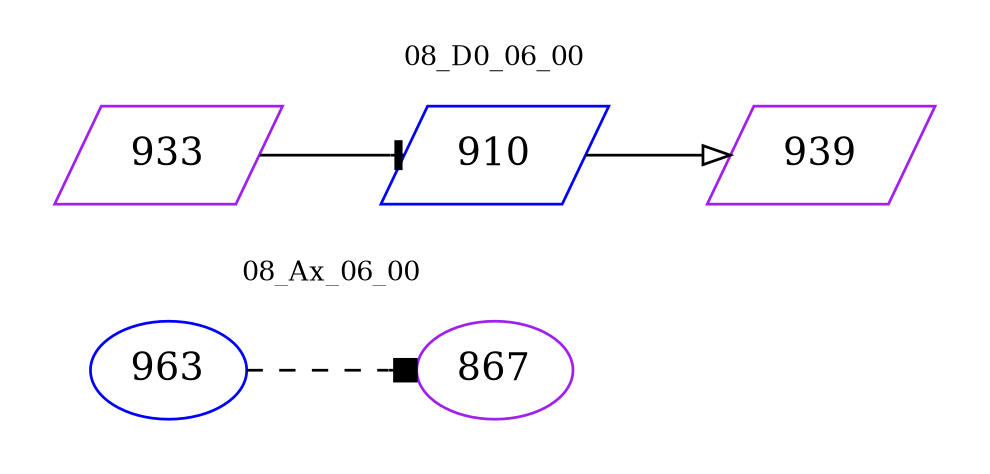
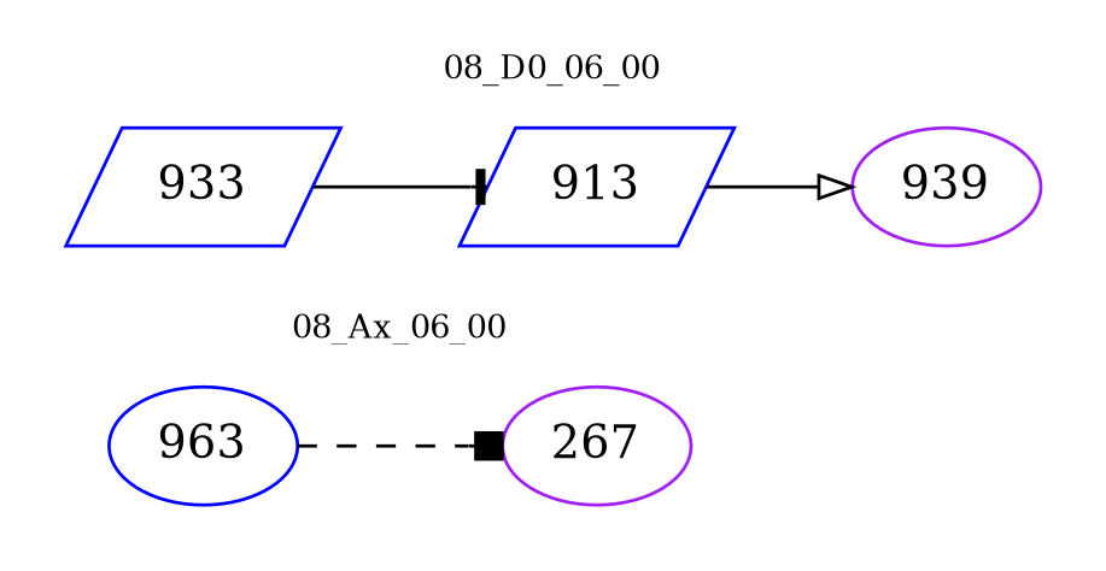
  digraph {
    rankdir=LR
    node [color=purple shape=parallelogram]
    edge [color=black style=solid]
    n1 [color=blue label=963 shape=ellipse]
-   n2 [label=867 shape=ellipse]
-   n3 [label=933]
-   n4 [color=blue label=910]
-   n5 [label=939]
+   n2 [label=267 shape=ellipse]
+   n3 [color=blue label=933]
+   n4 [color=blue label=913]
+   n5 [label=939 shape=ellipse]
    subgraph cluster_1 {
      color=white
      fontsize=10
      label="08_Ax_06_00"
      n1
      n2
    }
    subgraph cluster_2 {
      color=white
      fontsize=10
      label="08_D0_06_00"
      n3
      n4
      n5
    }
    n1 -> n2 [arrowhead=box style=dashed]
    n3 -> n4 [arrowhead=tee]
    n4 -> n5 [arrowhead=onormal]
  }
